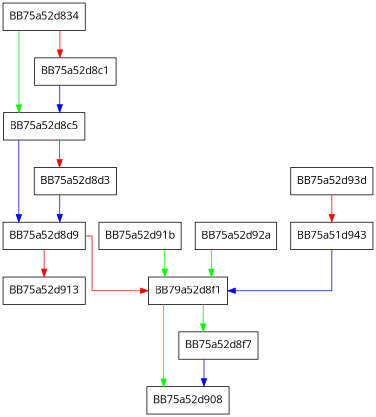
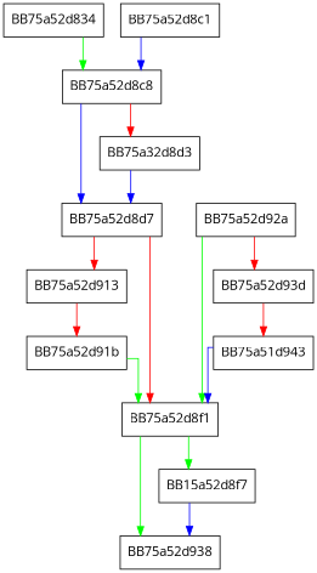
  digraph {
    fontname="Open Sans"
    splines=ortho
    node [fontname="Open Sans" shape=box]
    edge [color=red fontname="Open Sans"]
    BB75a52d834
-   BB75a52d8c5
+   BB75a52d8c5 [label=BB75a52d8c8]
    BB75a52d8c1
-   BB75a52d8d7 [label=BB75a52d8d9]
-   BB75a52d8d3
+   BB75a52d8d7
+   BB75a52d8d3 [label=BB75a32d8d3]
    BB75a52d913
-   BB75a52d8f1 [label=BB79a52d8f1]
+   BB75a52d8f1
    BB75a52d91b
-   BB75a52d908
-   BB75a52d8f7
+   BB75a52d908 [label=BB75a52d938]
+   BB75a52d8f7 [label=BB15a52d8f7]
    BB75a52d92a
    BB75a52d93d
    n13 [label=BB75a51d943]
    BB75a52d834 -> BB75a52d8c5 [color=green]
-   BB75a52d834 -> BB75a52d8c1
    BB75a52d8c5 -> BB75a52d8d7 [color=blue]
    BB75a52d8c5 -> BB75a52d8d3
    BB75a52d8c1 -> BB75a52d8c5 [color=blue]
    BB75a52d8d7 -> BB75a52d913
    BB75a52d8d7 -> BB75a52d8f1
    BB75a52d8d3 -> BB75a52d8d7 [color=blue]
+   BB75a52d913 -> BB75a52d91b
    BB75a52d8f1 -> BB75a52d908 [color=green]
    BB75a52d8f1 -> BB75a52d8f7 [color=green]
    BB75a52d91b -> BB75a52d8f1 [color=green]
    BB75a52d8f7 -> BB75a52d908 [color=blue]
    BB75a52d92a -> BB75a52d8f1 [color=green]
+   BB75a52d92a -> BB75a52d93d
    BB75a52d93d -> n13
    n13 -> BB75a52d8f1 [color=blue]
  }
